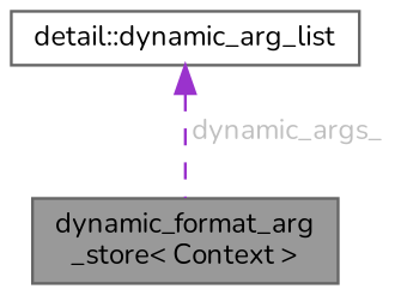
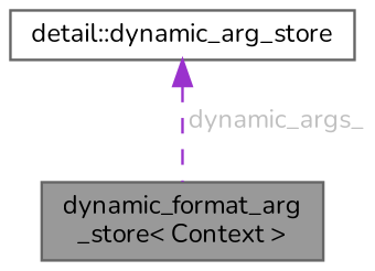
  digraph {
    fontname=Nunito
    node [color=gray40 fontname=Nunito fontsize=10 shape=box style=filled]
    n1 [fillcolor=grey60 fontcolor=black height=0.2 label="dynamic_format_arg\l_store\< Context \>" width=0.4]
-   n2 [fillcolor=white height=0.2 label="detail::dynamic_arg_list" width=0.4]
+   n2 [fillcolor=white height=0.2 label="detail::dynamic_arg_store" width=0.4]
    n2 -> n1 [color=darkorchid3 dir=back fontcolor=grey fontname=Nunito fontsize=10 label=" dynamic_args_" labelfontname=Helvetica labelfontsize=10 style=dashed]
  }
